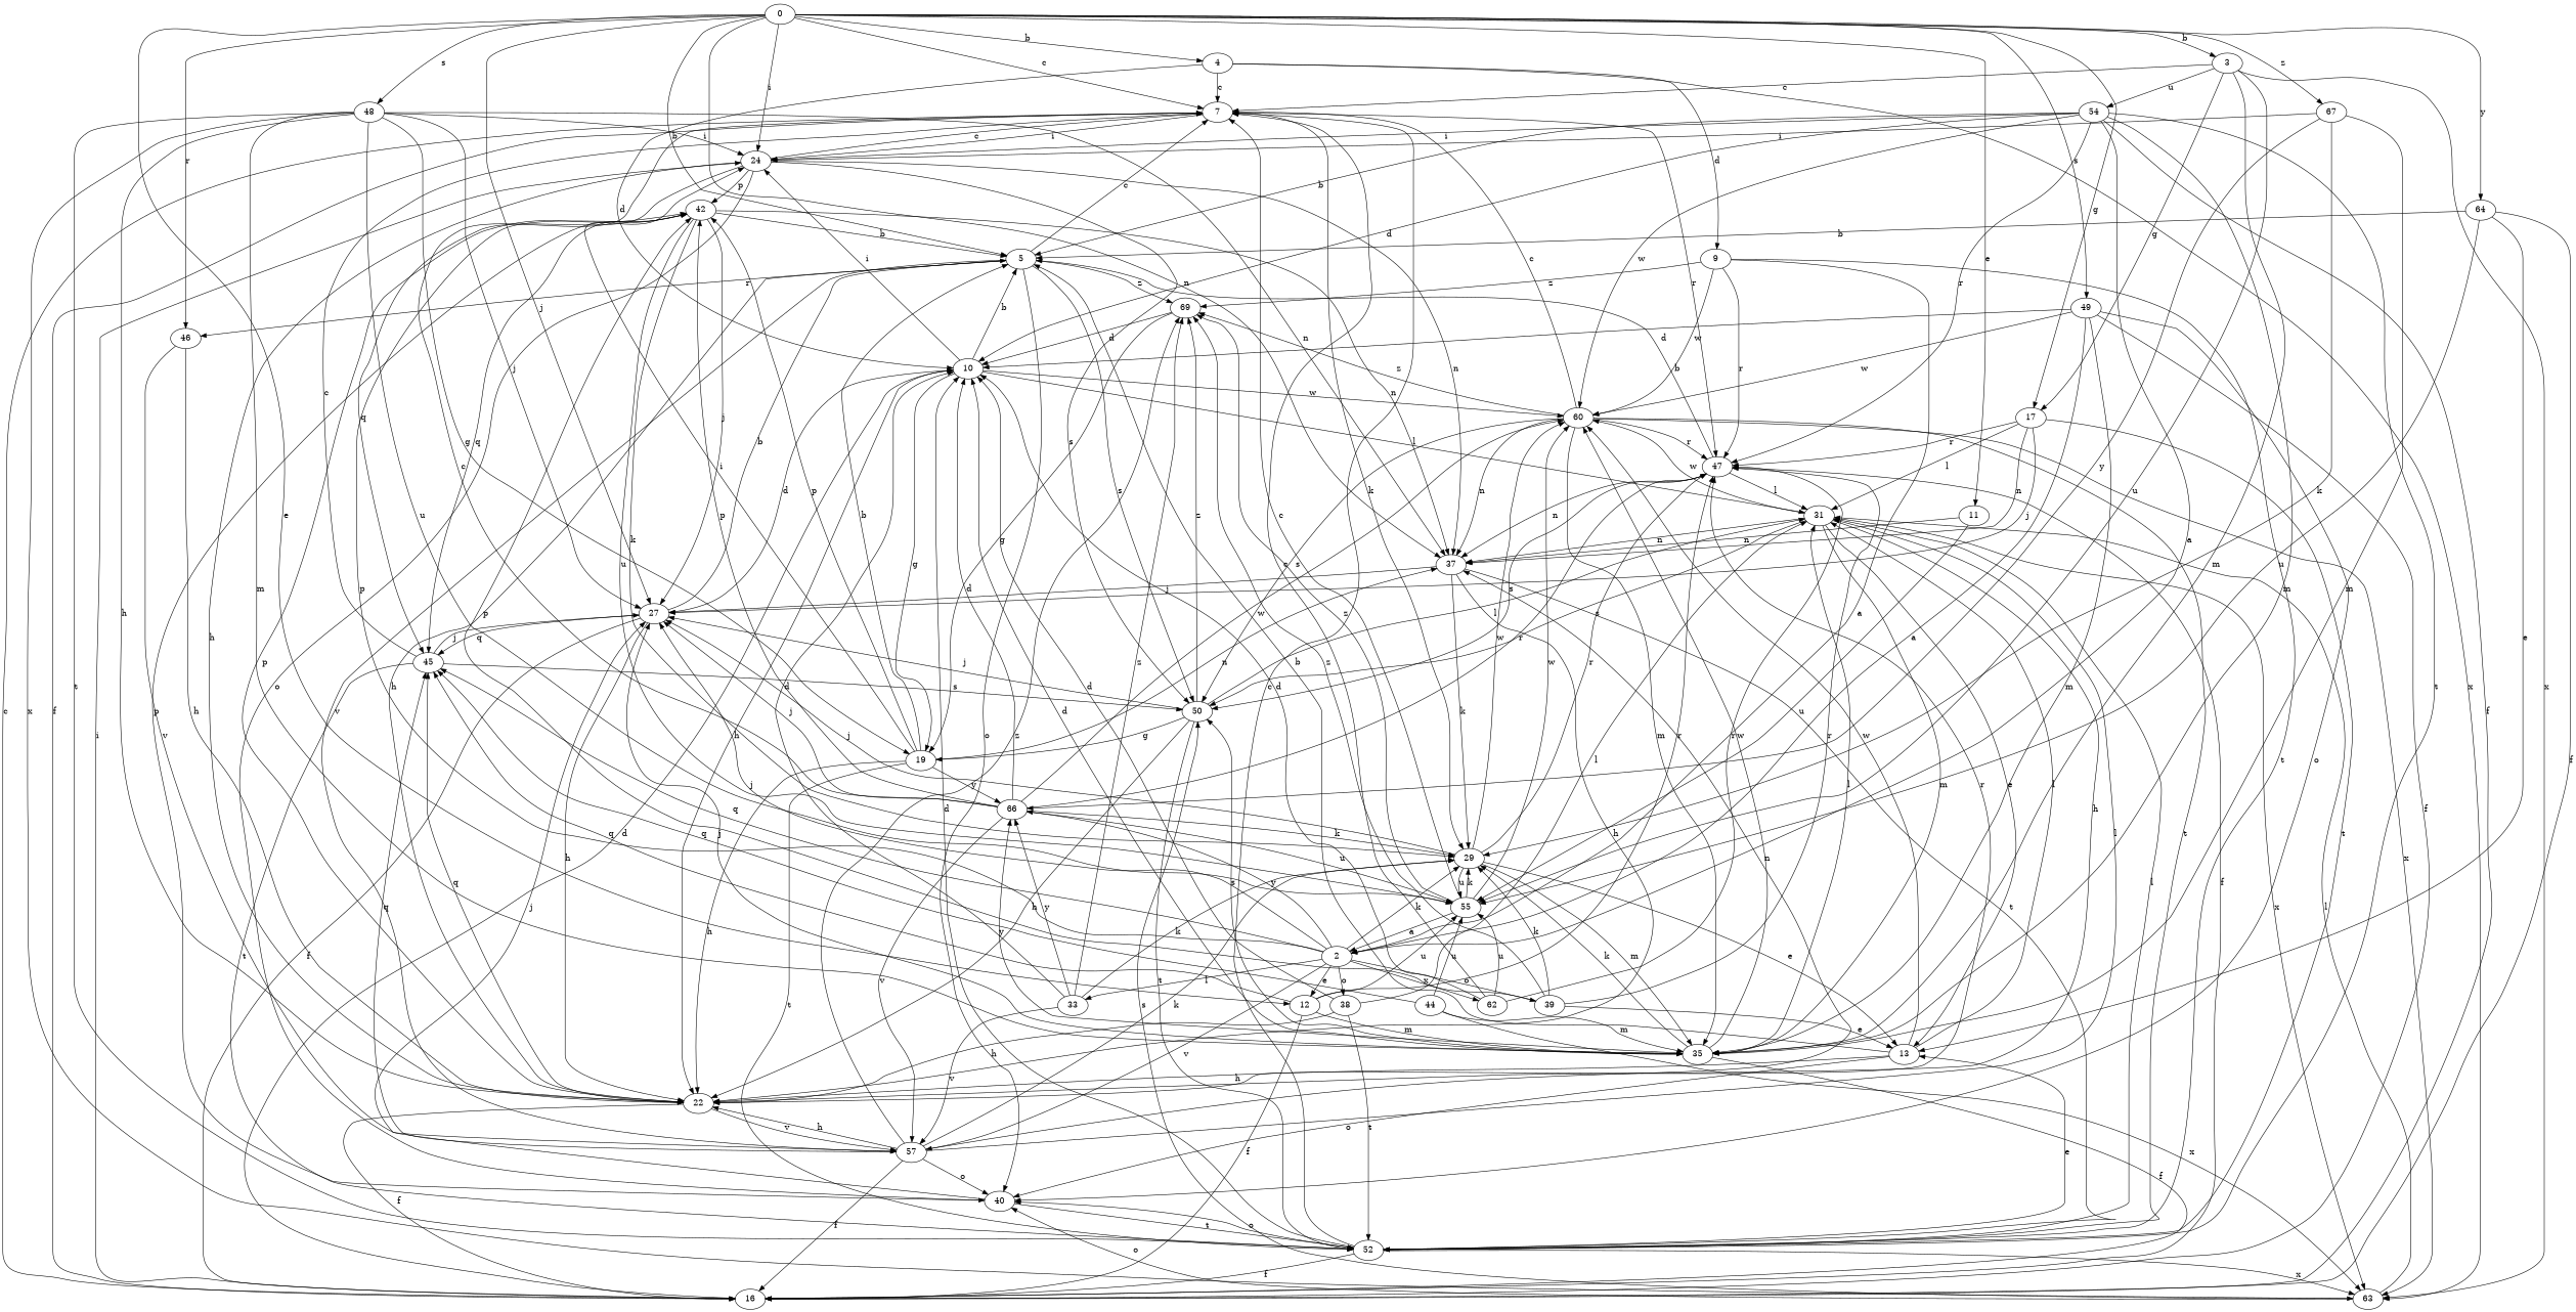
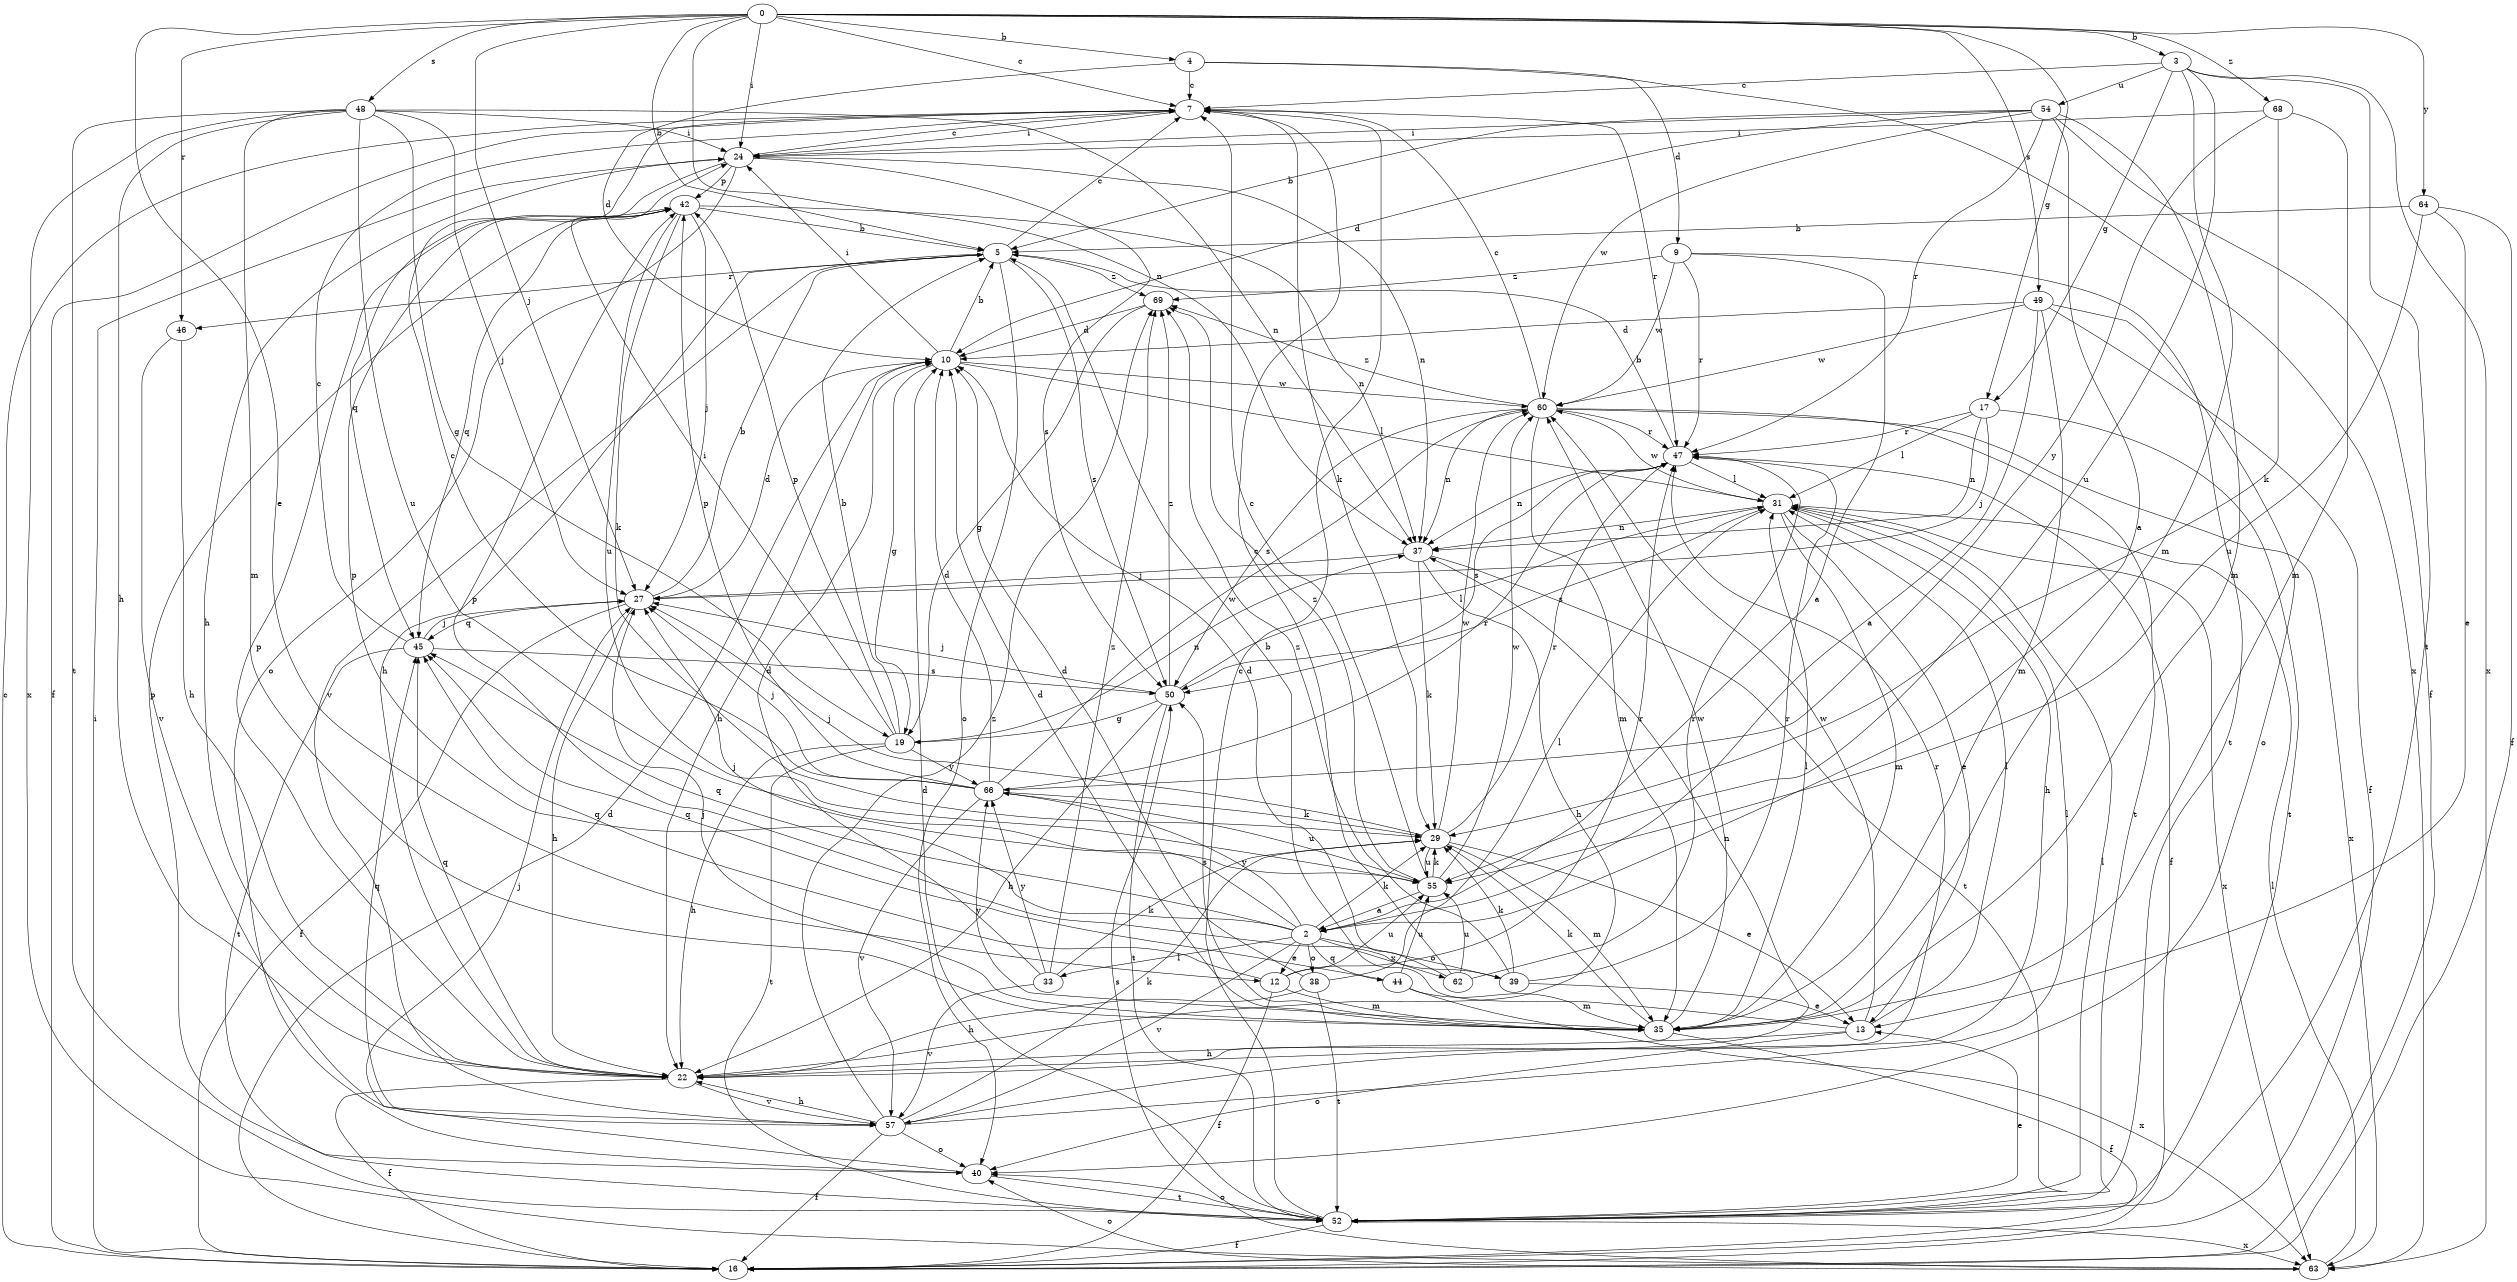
  strict digraph {
    0
    3
    4
    5
    7
-   11
    12
    17
    24
    27
    37
    46
    48
    49
    64
-   67
+   67 [label=68]
    35
    52
    54
    55
    63
    9
    10
    57
    22
    40
    50
    69
    29
    16
    47
    45
    31
    42
    19
    2
    60
    13
    66
    n40 [label=33]
    38
    39
    44
    62
    0 -> 3 [label=b]
    0 -> 4 [label=b]
    0 -> 5 [label=b]
    0 -> 7 [label=c]
-   0 -> 11 [label=e]
    0 -> 12 [label=e]
    0 -> 17 [label=g]
    0 -> 24 [label=i]
    0 -> 27 [label=j]
    0 -> 37 [label=n]
    0 -> 46 [label=r]
    0 -> 48 [label=s]
    0 -> 49 [label=s]
    0 -> 64 [label=y]
    0 -> 67 [label=z]
    3 -> 7 [label=c]
    3 -> 17 [label=g]
    3 -> 35 [label=m]
-   54 -> 52 [label=t]
+   3 -> 52 [label=t]
    3 -> 54 [label=u]
    3 -> 55 [label=u]
    3 -> 63 [label=x]
    4 -> 7 [label=c]
    4 -> 63 [label=x]
    4 -> 9 [label=d]
    4 -> 10 [label=d]
    5 -> 7 [label=c]
    5 -> 46 [label=r]
    5 -> 57 [label=v]
    5 -> 22 [label=h]
    5 -> 40 [label=o]
    5 -> 50 [label=s]
    5 -> 69 [label=z]
    7 -> 24 [label=i]
    7 -> 29 [label=k]
    7 -> 16 [label=f]
    7 -> 47 [label=r]
-   11 -> 37 [label=n]
-   11 -> 55 [label=u]
    12 -> 35 [label=m]
    12 -> 55 [label=u]
    12 -> 16 [label=f]
    12 -> 47 [label=r]
    12 -> 45 [label=q]
    17 -> 27 [label=j]
    17 -> 37 [label=n]
    17 -> 52 [label=t]
    17 -> 47 [label=r]
    17 -> 31 [label=l]
    24 -> 7 [label=c]
    24 -> 37 [label=n]
    24 -> 22 [label=h]
    24 -> 40 [label=o]
    24 -> 50 [label=s]
    24 -> 45 [label=q]
    24 -> 42 [label=p]
    27 -> 5 [label=b]
    27 -> 10 [label=d]
    27 -> 22 [label=h]
    27 -> 16 [label=f]
    27 -> 45 [label=q]
    37 -> 27 [label=j]
    37 -> 52 [label=t]
    37 -> 22 [label=h]
    37 -> 29 [label=k]
    46 -> 57 [label=v]
    46 -> 22 [label=h]
    48 -> 24 [label=i]
    48 -> 27 [label=j]
    48 -> 37 [label=n]
    48 -> 35 [label=m]
    48 -> 52 [label=t]
    48 -> 55 [label=u]
    48 -> 63 [label=x]
    48 -> 22 [label=h]
    48 -> 19 [label=g]
    49 -> 35 [label=m]
    49 -> 10 [label=d]
    49 -> 40 [label=o]
    49 -> 16 [label=f]
    49 -> 2 [label=a]
    49 -> 60 [label=w]
    64 -> 5 [label=b]
    64 -> 55 [label=u]
    64 -> 16 [label=f]
    64 -> 13 [label=e]
    67 -> 24 [label=i]
    67 -> 35 [label=m]
    67 -> 29 [label=k]
    67 -> 66 [label=y]
    35 -> 27 [label=j]
    35 -> 10 [label=d]
    35 -> 50 [label=s]
    35 -> 29 [label=k]
    35 -> 16 [label=f]
    35 -> 31 [label=l]
    35 -> 60 [label=w]
    35 -> 66 [label=y]
    52 -> 7 [label=c]
    52 -> 63 [label=x]
    52 -> 10 [label=d]
    52 -> 40 [label=o]
    52 -> 16 [label=f]
    52 -> 31 [label=l]
    52 -> 13 [label=e]
    54 -> 5 [label=b]
    54 -> 24 [label=i]
    54 -> 35 [label=m]
    54 -> 10 [label=d]
    54 -> 16 [label=f]
    54 -> 47 [label=r]
    54 -> 2 [label=a]
    54 -> 60 [label=w]
    55 -> 7 [label=c]
    55 -> 69 [label=z]
    55 -> 29 [label=k]
    55 -> 2 [label=a]
    55 -> 60 [label=w]
    63 -> 40 [label=o]
    63 -> 50 [label=s]
    63 -> 31 [label=l]
    9 -> 52 [label=t]
    9 -> 69 [label=z]
    9 -> 47 [label=r]
    9 -> 2 [label=a]
    9 -> 60 [label=w]
    10 -> 5 [label=b]
    10 -> 24 [label=i]
    10 -> 22 [label=h]
    10 -> 31 [label=l]
    10 -> 19 [label=g]
    10 -> 60 [label=w]
    57 -> 37 [label=n]
    57 -> 22 [label=h]
    57 -> 40 [label=o]
    57 -> 69 [label=z]
    57 -> 29 [label=k]
    57 -> 16 [label=f]
    57 -> 45 [label=q]
    57 -> 31 [label=l]
    22 -> 57 [label=v]
    22 -> 16 [label=f]
    22 -> 47 [label=r]
    22 -> 45 [label=q]
    22 -> 42 [label=p]
    40 -> 27 [label=j]
    40 -> 52 [label=t]
    40 -> 42 [label=p]
    50 -> 27 [label=j]
    50 -> 52 [label=t]
    50 -> 22 [label=h]
    50 -> 69 [label=z]
    50 -> 31 [label=l]
    50 -> 19 [label=g]
    69 -> 10 [label=d]
    69 -> 19 [label=g]
    29 -> 27 [label=j]
    29 -> 35 [label=m]
    29 -> 55 [label=u]
    29 -> 47 [label=r]
    29 -> 60 [label=w]
    29 -> 13 [label=e]
    16 -> 7 [label=c]
    16 -> 24 [label=i]
    16 -> 10 [label=d]
    47 -> 5 [label=b]
    47 -> 37 [label=n]
    47 -> 50 [label=s]
    47 -> 16 [label=f]
    47 -> 31 [label=l]
    45 -> 7 [label=c]
    45 -> 27 [label=j]
    45 -> 52 [label=t]
    45 -> 50 [label=s]
    31 -> 37 [label=n]
    31 -> 35 [label=m]
    31 -> 63 [label=x]
    31 -> 22 [label=h]
    31 -> 50 [label=s]
    31 -> 60 [label=w]
    31 -> 13 [label=e]
    42 -> 5 [label=b]
    42 -> 27 [label=j]
    42 -> 37 [label=n]
    42 -> 55 [label=u]
    42 -> 29 [label=k]
    42 -> 45 [label=q]
    19 -> 5 [label=b]
    19 -> 24 [label=i]
    19 -> 37 [label=n]
    19 -> 52 [label=t]
    19 -> 22 [label=h]
    19 -> 42 [label=p]
    19 -> 66 [label=y]
    2 -> 12 [label=e]
    2 -> 27 [label=j]
    2 -> 57 [label=v]
    2 -> 29 [label=k]
    2 -> 45 [label=q]
    2 -> 42 [label=p]
    2 -> 66 [label=y]
    2 -> n40 [label=l]
    2 -> 38 [label=o]
    2 -> 39 [label=o]
+   2 -> 44 [label=q]
    2 -> 62 [label=x]
    60 -> 7 [label=c]
    60 -> 37 [label=n]
    60 -> 35 [label=m]
    60 -> 52 [label=t]
    60 -> 63 [label=x]
    60 -> 50 [label=s]
    60 -> 69 [label=z]
    60 -> 47 [label=r]
    13 -> 5 [label=b]
    13 -> 22 [label=h]
    13 -> 40 [label=o]
    13 -> 31 [label=l]
    13 -> 60 [label=w]
    66 -> 7 [label=c]
    66 -> 27 [label=j]
    66 -> 55 [label=u]
    66 -> 10 [label=d]
    66 -> 57 [label=v]
    66 -> 29 [label=k]
    66 -> 47 [label=r]
    66 -> 42 [label=p]
    66 -> 60 [label=w]
    n40 -> 10 [label=d]
    n40 -> 57 [label=v]
    n40 -> 69 [label=z]
    n40 -> 29 [label=k]
    n40 -> 66 [label=y]
    38 -> 52 [label=t]
    38 -> 10 [label=d]
    38 -> 22 [label=h]
    38 -> 31 [label=l]
    39 -> 69 [label=z]
    39 -> 29 [label=k]
    39 -> 47 [label=r]
    39 -> 42 [label=p]
    39 -> 13 [label=e]
    44 -> 35 [label=m]
    44 -> 55 [label=u]
    44 -> 63 [label=x]
    44 -> 45 [label=q]
    62 -> 7 [label=c]
    62 -> 55 [label=u]
    62 -> 10 [label=d]
    62 -> 47 [label=r]
  }
